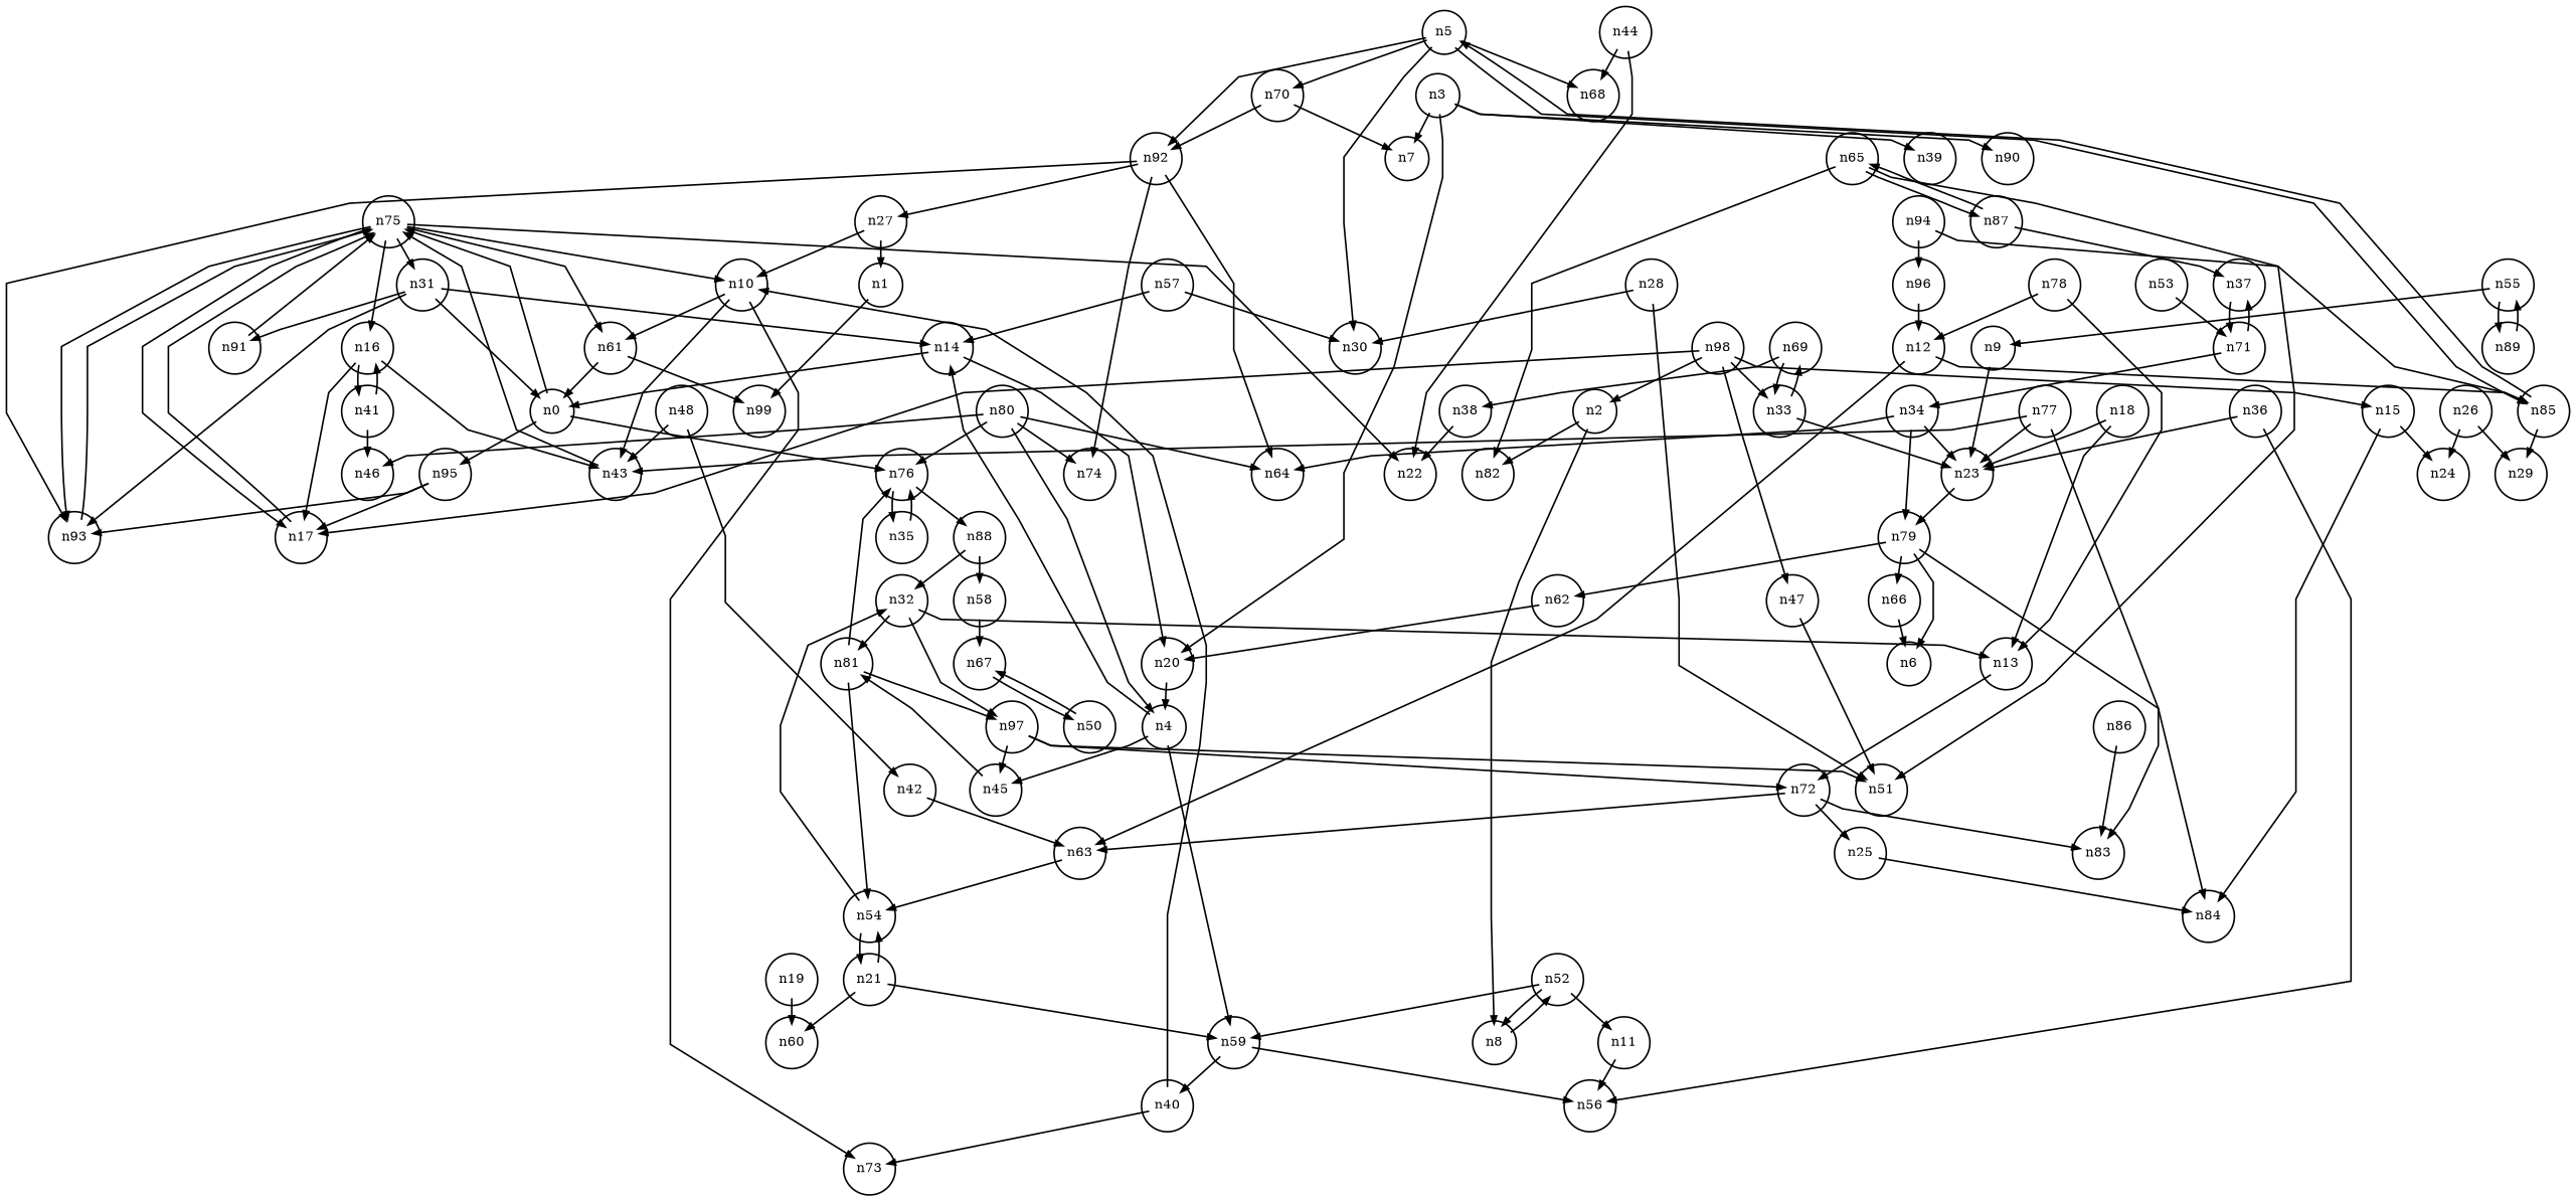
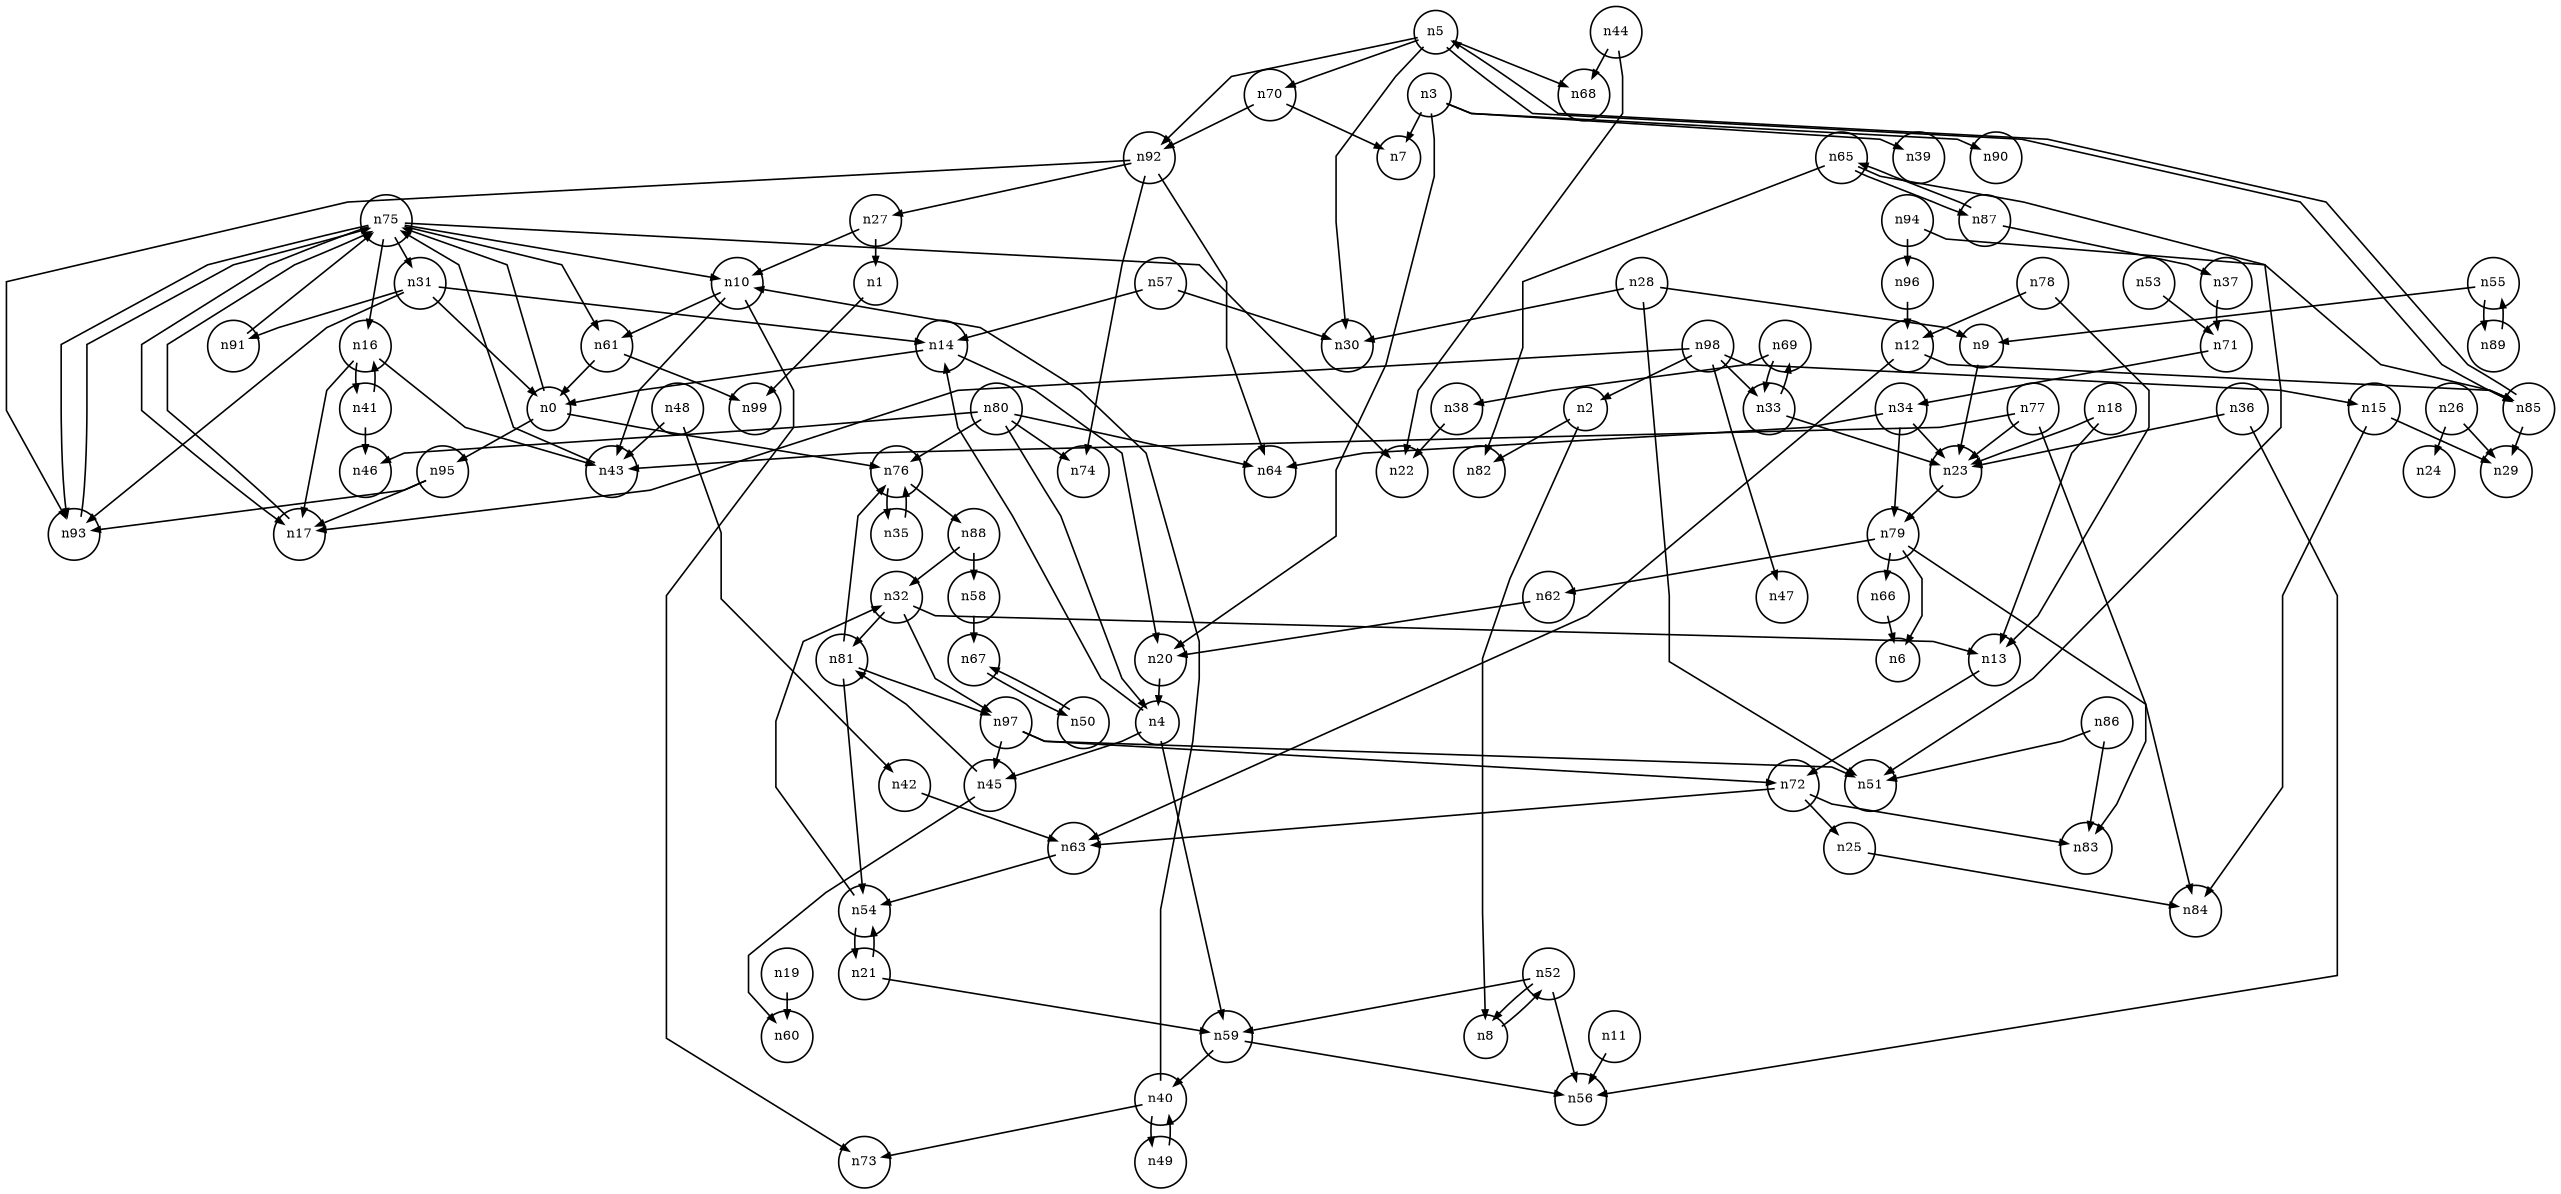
  digraph {
    fontsize=8
    nodesep=0.22
    nodesize=0.32
    ranksep=0.22
    splines=polyline
    node [fixedsize=shape fontsize=8 shape=circle]
    edge [arrowsize=0.5]
    n75 [width=0.32]
    n10 [width=0.32]
    n16 [width=0.32]
    n17 [width=0.32]
    n22 [width=0.32]
    n31 [width=0.32]
    n93 [width=0.32]
    n61 [width=0.32]
    n43 [width=0.32]
    n73 [width=0.32]
    n41 [width=0.32]
    n0 [width=0.32]
    n14 [width=0.32]
    n91 [width=0.32]
    n99 [width=0.32]
    n46 [width=0.32]
    n33 [width=0.32]
    n23 [width=0.32]
    n69 [width=0.32]
    n76 [width=0.32]
    n95 [width=0.32]
    n20 [width=0.32]
    n35 [width=0.32]
    n88 [width=0.32]
    n32 [width=0.32]
    n58 [width=0.32]
    n81 [width=0.32]
    n97 [width=0.32]
    n13 [width=0.32]
    n67 [width=0.32]
    n1 [width=0.32]
    n8 [width=0.32]
    n52 [width=0.32]
    n59 [width=0.32]
    n56 [width=0.32]
    n40 [width=0.32]
    n2 [width=0.32]
    n82 [width=0.32]
    n3 [width=0.32]
    n7 [width=0.32]
    n39 [width=0.32]
    n90 [width=0.32]
    n4 [width=0.32]
    n45 [width=0.32]
    n54 [width=0.32]
+   n49 [width=0.32]
    n21 [width=0.32]
    n51 [width=0.32]
    n72 [width=0.32]
    n5 [width=0.32]
    n30 [width=0.32]
    n68 [width=0.32]
    n70 [width=0.32]
    n85 [width=0.32]
    n92 [width=0.32]
    n29 [width=0.32]
    n27 [width=0.32]
    n64 [width=0.32]
    n74 [width=0.32]
    n94 [width=0.32]
    n96 [width=0.32]
    n12 [width=0.32]
    n79 [width=0.32]
    n84 [width=0.32]
    n62 [width=0.32]
    n6 [width=0.32]
    n66 [width=0.32]
    n34 [width=0.32]
    n9 [width=0.32]
    n11 [width=0.32]
    n63 [width=0.32]
    n60 [width=0.32]
    n15 [width=0.32]
    n18 [width=0.32]
    n19 [width=0.32]
    n25 [width=0.32]
    n26 [width=0.32]
    n24 [width=0.32]
    n28 [width=0.32]
    n83 [width=0.32]
    n38 [width=0.32]
    n36 [width=0.32]
    n42 [width=0.32]
    n44 [width=0.32]
    n47 [width=0.32]
    n48 [width=0.32]
    n50 [width=0.32]
    n71 [width=0.32]
    n37 [width=0.32]
    n53 [width=0.32]
    n55 [width=0.32]
    n89 [width=0.32]
    n57 [width=0.32]
    n65 [width=0.32]
    n87 [width=0.32]
    n77 [width=0.32]
    n78 [width=0.32]
    n80 [width=0.32]
    n86 [width=0.32]
    n98 [width=0.32]
    n75 -> n10
    n75 -> n16
    n75 -> n17
    n75 -> n22
    n75 -> n31
    n75 -> n93
    n75 -> n61
    n10 -> n61
    n10 -> n43
    n10 -> n73
    n16 -> n17
    n16 -> n43
    n16 -> n41
    n17 -> n75
    n31 -> n93
    n31 -> n0
    n31 -> n14
    n31 -> n91
    n93 -> n75
    n61 -> n0
    n61 -> n99
    n43 -> n75
    n41 -> n16
    n41 -> n46
    n0 -> n75
    n0 -> n76
    n0 -> n95
    n14 -> n0
    n14 -> n20
    n91 -> n75
    n33 -> n23
    n33 -> n69
    n23 -> n79
    n69 -> n33
    n69 -> n38
    n76 -> n35
    n76 -> n88
    n95 -> n17
    n95 -> n93
    n20 -> n4
    n35 -> n76
    n88 -> n32
    n88 -> n58
    n32 -> n81
    n32 -> n97
    n32 -> n13
    n58 -> n67
    n81 -> n76
    n81 -> n97
    n81 -> n54
    n97 -> n45
    n97 -> n51
    n97 -> n72
    n13 -> n72
    n67 -> n50
    n1 -> n99
    n8 -> n52
    n52 -> n8
    n52 -> n59
-   n52 -> n11
+   n52 -> n56
    n59 -> n56
    n59 -> n40
    n40 -> n10
    n40 -> n73
+   n40 -> n49
    n2 -> n8
    n2 -> n82
    n3 -> n20
    n3 -> n7
    n3 -> n39
    n3 -> n90
    n4 -> n14
    n4 -> n59
    n4 -> n45
    n45 -> n81
    n54 -> n32
    n54 -> n21
+   n49 -> n40
    n21 -> n59
    n21 -> n54
-   n21 -> n60
+   n45 -> n60
    n72 -> n63
    n72 -> n25
    n72 -> n83
    n5 -> n30
    n5 -> n68
    n5 -> n70
    n5 -> n85
    n5 -> n92
    n70 -> n7
    n70 -> n92
    n85 -> n5
    n85 -> n29
    n92 -> n93
    n92 -> n27
    n92 -> n64
    n92 -> n74
    n27 -> n10
    n27 -> n1
    n94 -> n85
    n94 -> n96
    n96 -> n12
    n12 -> n85
    n12 -> n63
    n79 -> n84
    n79 -> n62
    n79 -> n6
    n79 -> n66
    n62 -> n20
    n66 -> n6
    n34 -> n23
    n34 -> n64
    n34 -> n79
    n9 -> n23
    n11 -> n56
    n63 -> n54
-   n15 -> n24
+   n15 -> n29
    n15 -> n84
    n18 -> n23
    n18 -> n13
    n19 -> n60
    n25 -> n84
    n26 -> n29
    n26 -> n24
    n28 -> n51
    n28 -> n30
+   n28 -> n9
    n38 -> n22
    n36 -> n23
    n36 -> n56
    n42 -> n63
    n44 -> n22
    n44 -> n68
-   n47 -> n51
+   n86 -> n51
    n48 -> n43
    n48 -> n42
    n50 -> n67
    n71 -> n34
-   n71 -> n37
    n37 -> n71
    n53 -> n71
    n55 -> n9
    n55 -> n89
    n89 -> n55
    n57 -> n14
    n57 -> n30
    n65 -> n82
    n65 -> n51
    n65 -> n87
    n87 -> n37
    n87 -> n65
    n77 -> n43
    n77 -> n23
    n77 -> n83
    n78 -> n13
    n78 -> n12
    n80 -> n46
    n80 -> n76
    n80 -> n4
    n80 -> n64
    n80 -> n74
    n86 -> n83
    n98 -> n17
    n98 -> n33
    n98 -> n2
    n98 -> n15
    n98 -> n47
  }
